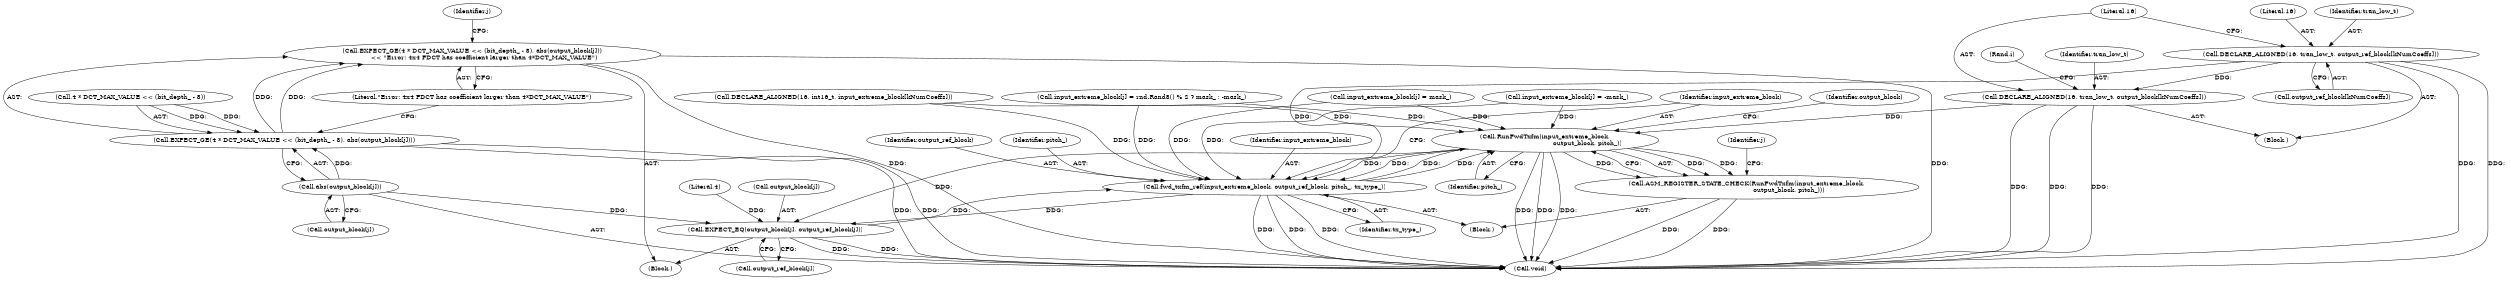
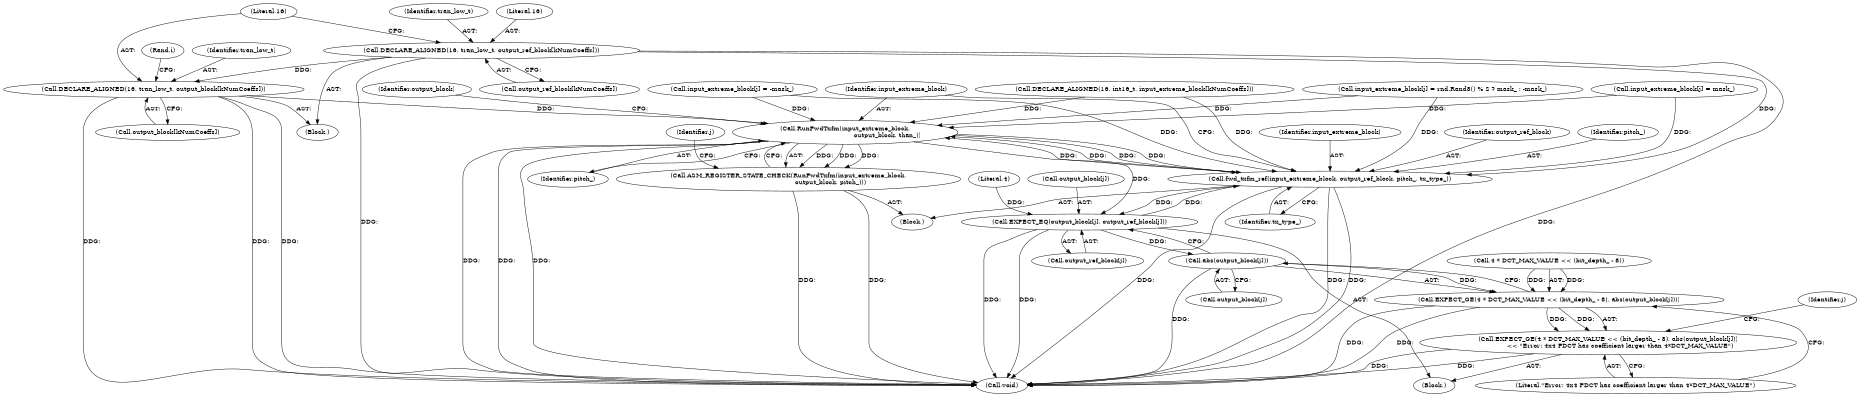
  digraph {
    n1 [label="(Call,DECLARE_ALIGNED(16, tran_low_t, output_ref_block[kNumCoeffs]))"]
    n2 [label="(Call,DECLARE_ALIGNED(16, tran_low_t, output_block[kNumCoeffs]))"]
    n3 [label="(Call,fwd_txfm_ref(input_extreme_block, output_ref_block, pitch_, tx_type_))"]
    n4 [label="(Block,)"]
    n5 [label="(Call,output_ref_block[kNumCoeffs])"]
    n6 [label="(Call,void)"]
-   n7 [label="(Call,RunFwdTxfm(input_extreme_block,\n                                          output_block, pitch_))"]
+   n7 [label="(Call,RunFwdTxfm(input_extreme_block,\n                                          output_block, than_))"]
+   n8 [label="(Call,output_block[kNumCoeffs])"]
    n9 [label="(Call,EXPECT_EQ(output_block[j], output_ref_block[j]))"]
    n10 [label="(Identifier,tx_type_)"]
    n11 [label="(Block,)"]
    n12 [label="(Call,ASM_REGISTER_STATE_CHECK(RunFwdTxfm(input_extreme_block,\n                                          output_block, pitch_)))"]
    n13 [label="(Identifier,pitch_)"]
    n14 [label="(Call,abs(output_block[j]))"]
    n15 [label="(Block,)"]
    n16 [label="(Call,output_ref_block[j])"]
    n17 [label="(Call,EXPECT_GE(4 * DCT_MAX_VALUE << (bit_depth_ - 8), abs(output_block[j])))"]
    n18 [label="(Call,output_block[j])"]
    n19 [label="(Call,EXPECT_GE(4 * DCT_MAX_VALUE << (bit_depth_ - 8), abs(output_block[j]))\n            << \"Error: 4x4 FDCT has coefficient larger than 4*DCT_MAX_VALUE\")"]
    n20 [label="(Literal,\"Error: 4x4 FDCT has coefficient larger than 4*DCT_MAX_VALUE\")"]
    n21 [label="(Identifier,output_block)"]
    n22 [label="(Call,input_extreme_block[j] = mask_)"]
    n23 [label="(Literal,16)"]
    n24 [label="(Call,DECLARE_ALIGNED(16, int16_t, input_extreme_block[kNumCoeffs]))"]
    n25 [label="(Identifier,tran_low_t)"]
    n26 [label="(Identifier,j)"]
    n27 [label="(Call,input_extreme_block[j] = -mask_)"]
    n28 [label="(Call,4 * DCT_MAX_VALUE << (bit_depth_ - 8))"]
    n29 [label="(Literal,4)"]
    n30 [label="(Identifier,input_extreme_block)"]
    n31 [label="(Identifier,input_extreme_block)"]
    n32 [label="(Call,output_block[j])"]
    n33 [label="(Identifier,tran_low_t)"]
    n34 [label="(Literal,16)"]
    n35 [label="(Call,input_extreme_block[j] = rnd.Rand8() % 2 ? mask_ : -mask_)"]
    n36 [label="(Rand,i)"]
    n37 [label="(Identifier,j)"]
    n38 [label="(Identifier,output_ref_block)"]
    n39 [label="(Identifier,pitch_)"]
    n1 -> n2 [label="DDG: "]
    n1 -> n3 [label="DDG: "]
    n1 -> n4 [label="AST: "]
    n1 -> n5 [label="CFG: "]
    n1 -> n6 [label="DDG: "]
    n1 -> n6 [label="DDG: "]
    n2 -> n4 [label="AST: "]
    n2 -> n6 [label="DDG: "]
    n2 -> n6 [label="DDG: "]
    n2 -> n6 [label="DDG: "]
    n2 -> n7 [label="DDG: "]
+   n2 -> n8 [label="CFG: "]
    n3 -> n6 [label="DDG: "]
    n3 -> n6 [label="DDG: "]
    n3 -> n6 [label="DDG: "]
    n3 -> n7 [label="DDG: "]
    n3 -> n7 [label="DDG: "]
    n3 -> n9 [label="DDG: "]
    n3 -> n10 [label="CFG: "]
    n3 -> n11 [label="AST: "]
    n5 -> n1 [label="AST: "]
    n7 -> n3 [label="DDG: "]
    n7 -> n3 [label="DDG: "]
    n7 -> n6 [label="DDG: "]
    n7 -> n6 [label="DDG: "]
    n7 -> n6 [label="DDG: "]
    n7 -> n9 [label="DDG: "]
    n7 -> n12 [label="AST: "]
    n7 -> n12 [label="DDG: "]
    n7 -> n12 [label="DDG: "]
    n7 -> n12 [label="DDG: "]
    n7 -> n13 [label="CFG: "]
+   n8 -> n2 [label="AST: "]
    n9 -> n3 [label="DDG: "]
    n9 -> n6 [label="DDG: "]
    n9 -> n6 [label="DDG: "]
+   n9 -> n14 [label="DDG: "]
    n9 -> n15 [label="AST: "]
-   n9 -> n16 [label="CFG: "]
+   n9 -> n16 [label="AST: "]
    n10 -> n3 [label="AST: "]
    n12 -> n6 [label="DDG: "]
    n12 -> n6 [label="DDG: "]
    n12 -> n7 [label="CFG: "]
    n12 -> n11 [label="AST: "]
    n13 -> n7 [label="AST: "]
-   n14 -> n6 [label="AST: "]
-   n14 -> n9 [label="DDG: "]
+   n14 -> n6 [label="DDG: "]
+   n14 -> n9 [label="CFG: "]
    n14 -> n17 [label="AST: "]
    n14 -> n17 [label="DDG: "]
    n14 -> n18 [label="CFG: "]
-   n16 -> n9 [label="CFG: "]
+   n16 -> n9 [label="AST: "]
    n17 -> n6 [label="DDG: "]
    n17 -> n6 [label="DDG: "]
    n17 -> n14 [label="CFG: "]
    n17 -> n19 [label="AST: "]
    n17 -> n19 [label="DDG: "]
    n17 -> n19 [label="DDG: "]
    n18 -> n14 [label="AST: "]
    n19 -> n6 [label="DDG: "]
    n19 -> n6 [label="DDG: "]
    n19 -> n15 [label="AST: "]
    n19 -> n20 [label="CFG: "]
    n20 -> n17 [label="CFG: "]
    n20 -> n19 [label="AST: "]
    n21 -> n7 [label="CFG: "]
    n22 -> n3 [label="DDG: "]
    n22 -> n7 [label="DDG: "]
    n23 -> n1 [label="AST: "]
    n24 -> n3 [label="DDG: "]
    n24 -> n7 [label="DDG: "]
    n25 -> n2 [label="AST: "]
    n26 -> n12 [label="CFG: "]
    n27 -> n3 [label="DDG: "]
    n27 -> n7 [label="DDG: "]
    n28 -> n17 [label="AST: "]
    n28 -> n17 [label="DDG: "]
    n28 -> n17 [label="DDG: "]
    n29 -> n9 [label="DDG: "]
    n30 -> n3 [label="CFG: "]
    n30 -> n7 [label="AST: "]
    n31 -> n3 [label="AST: "]
    n32 -> n9 [label="AST: "]
    n33 -> n1 [label="AST: "]
    n34 -> n1 [label="CFG: "]
    n34 -> n2 [label="AST: "]
    n35 -> n3 [label="DDG: "]
    n35 -> n7 [label="DDG: "]
    n36 -> n2 [label="CFG: "]
    n37 -> n19 [label="CFG: "]
    n38 -> n3 [label="AST: "]
    n39 -> n3 [label="AST: "]
  }
